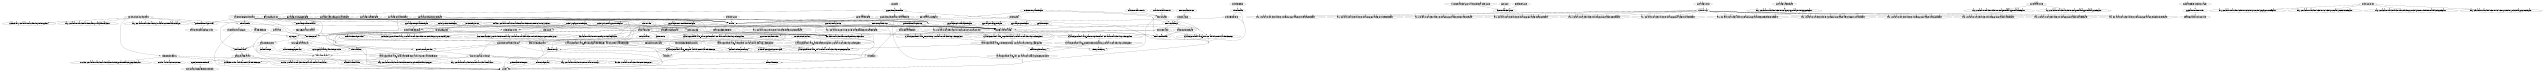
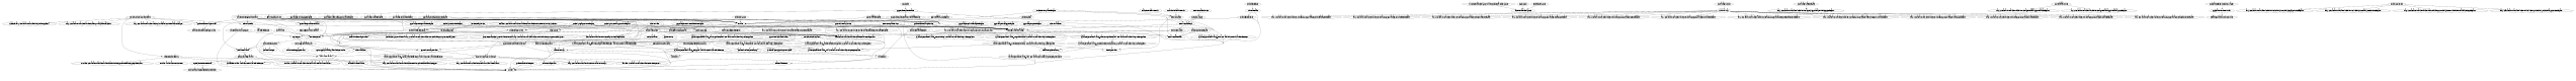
  digraph {
    concentrate=true
    n1 [label=Provider]
    FullLockerSyncer
    SecureBroadcastManager
    Context
    BasicMasDsClient
    n6 [label="@IncrementalLockerSyncModule$Incremental LockerSyncer"]
    IncrementalLockerSyncer
    n8 [label="@Named Map"]
    n9 [label="Lazy<com.amazon.mas.client.locker.service.appmgr.AppManagerAndroidPackageDelegate>"]
    n10 [label="Lazy<com.amazon.mas.client.locker.service.appmgr.AppManagerCloudDeleteDelegate>"]
    n11 [label="Lazy<com.amazon.mas.client.locker.service.appmgr.AppManagerDeregistrationDelegate>"]
    n12 [label="Lazy<com.amazon.mas.client.locker.service.appmgr.AppManagerLocalAppDelegate>"]
    n13 [label="Lazy<com.amazon.mas.client.locker.service.appmgr.AppManagerOpenDelegate>"]
    n14 [label="Lazy<com.amazon.mas.client.locker.service.appmgr.AppManagerPurchaseDelegate>"]
    n15 [label="Lazy<com.amazon.mas.client.locker.service.appmgr.AppManagerRemoveEntitlementDelegate>"]
    n16 [label="Lazy<com.amazon.mas.client.locker.service.appmgr.AppManagerSafeModeAppDownloadDelegate>"]
    n17 [label="Lazy<com.amazon.mas.client.locker.service.appmgr.AppManagerShareAppDelegate>"]
    n18 [label="Lazy<com.amazon.mas.client.locker.service.appmgr.AppManagerStateDelegate>"]
    n19 [label="Lazy<com.amazon.mas.client.locker.service.appmgr.AppManagerUpdateDelegate>"]
    n20 [label="Lazy<com.amazon.mas.client.locker.service.appmgr.AppManagerVerifyAndInsertDelegate>"]
    n21 [label="@javax.inject.Named(value=authenticated)/com.amazon.mas.client.http.WebHttpClient"]
    n22 [label="@Named OpenGlActivityInterrogator"]
    n23 [label="@Named WebRequestFactory"]
    n24 [label="@javax.inject.Named(value=null)/com.amazon.mas.client.http.HttpRequestCache"]
    n25 [label="@javax.inject.Named(value=authenticatedNonSingleton)/com.amazon.mas.client.http.WebHttpClient"]
    n26 [label="@javax.inject.Named(value=disk)/com.amazon.mas.client.http.HttpRequestCache"]
    n27 [label="@javax.inject.Named(value=encrypted)/android.content.SharedPreferences"]
    Obfuscator
    n29 [label="@javax.inject.Named(value=featureConfigSharedPreferences)/android.content.SharedPreferences"]
    n30 [label="@javax.inject.Named(value=lockerSharedPreferences)/android.content.SharedPreferences"]
    n31 [label="@javax.inject.Named(value=masDSAuthenticated)/com.amazon.mas.client.http.WebHttpClient"]
    n32 [label="@javax.inject.Named(value=masDSNonAuthenticated)/com.amazon.mas.client.http.WebHttpClient"]
    n33 [label="@javax.inject.Named(value=notToBeUsedDirectlyCaching)/com.amazon.mas.client.http.WebHttpClient"]
    DefaultHttpClientFactory
-   WebRequestFactory
+   WebRequestFactory [label=IdentityProvider]
    n36 [label="@javax.inject.Named(value=nonAuthenticated)/com.amazon.mas.client.http.WebHttpClient"]
    n37 [label="@javax.inject.Named(value=notToBeUsedDirectly)/com.amazon.mas.client.http.WebHttpClient"]
    n38 [label="@javax.inject.Named(value=nonconsuming)/com.amazon.mas.client.http.WebHttpClient"]
    n39 [label="@javax.inject.Named(value=resources)/android.content.SharedPreferences"]
    AccountSummaryProvider
    AccountSummaryProviderImpl
    n42 [label="@Named Provider<android.content.SharedPreferences>"]
    n43 [label="Provider<com.amazon.mas.client.device.DeviceInspector>"]
    n44 [label="Lazy<com.amazon.mas.client.authentication.metrics.AuthenticationMetricsLogger>"]
    n45 [label="Lazy<com.amazon.mas.client.device.software.SoftwareEvaluator>"]
    n46 [label="Lazy<com.amazon.mas.client.dscommon.MasDsBootstrap>"]
    AccountSummaryService
    AmazonDeviceTypeAnnotator
    HardwareEvaluator
    BasicHardwareEvaluator
    AppLocker
    AppLockerImplementation
    n53 [label="AppLockerImplementation$MetadataFetcher"]
    MASLogger
    DeviceInspector
    ActiveMetrics
    MetricsSerializer
    n58 [label="com.amazon.mas.client.serviceconfig.ServiceConfigLocator"]
    AppManagerAndroidPackageDelegate
    AppManagerDeregistrationDelegate
    LockerSharedPreferences
    AppManagerLocalAppDelegate
    AppManagerMissingAppDelegate
    AppManagerOpenDelegate
    AppManagerPurchaseDelegate
    AppManagerRemoveEntitlementDelegate
    AppManagerSafeModeAppDownloadDelegate
    AppManagerService
    AppManagerVerifyAndInsertDelegate
    n70 [label="Lazy<com.amazon.mas.client.locker.service.appmgr.AppManagerMissingAppDelegate>"]
    AppManagerStateDelegate
    AppManagerUpdateDelegate
    AppMetadataDelegate
    n74 [label="Lazy<com.amazon.mas.client.locker.service.appmetadata.AppMetadataDelegate>"]
    AppMetadataService
    n76 [label="Lazy<com.amazon.mas.client.locker.service.appmetadata.AppMetadataSyncDelegate>"]
    AppMetadataSyncDelegate
    n78 [label="ApplicationHelper$InjectionWrapper"]
    ApplicationVersionProvider
    DefaultApplicationVersionProvider
    AppsSyncer
    AppstoreDeviceStateProvider
    AppstoreDeviceStateProviderImpl
    AuthPortalClient
    AuthTokenHelper
    AuthTokenTable
    AuthTokenRetriever
    AuthenticatedWebRequest
    AuthenticationChangeService
    n90 [label="Lazy<com.amazon.mas.client.account.summary.AccountSummaryProvider>"]
    AuthenticationMetricsLogger
    MASLoggerAvailabilitySdk
    n93 [label="MASLoggerAvailabilitySdk$IdentityProvider"]
    AuthenticationPolicyProvider
    DefaultAuthenticationPolicyProvider
    BadContentFailureResult
    ResourceCache
    ResourceCacheImpl
    ResourceProvider
    BasicBuildDetector
    n101 [label="@Named Integer"]
    BasicDeviceInspector
    SoftwareEvaluator
    BasicSoftwareEvaluator
    n105 [label="Provider<com.amazon.mas.client.device.hardware.HardwareEvaluator>"]
    OpenGlExtensionsRetriever
    BasicFeatureConfigLocator
-   n108 [label="com.amazon.mas.client.featureconfig.FeatureConfigLocator"]
+   n108 [label="com.amazon.mas.client.authentication.FeatureConfigLocator"]
    MasDsBootstrap
    BuildDetector
    BasicServiceConfigLocator
    ActivityLaunchOpenGlExtensionsRetriever
    n113 [label=FeatureConfigLocator]
    DeviceServiceSSOAuthenticator
    InferredCorPfm
    n116 [label="@Named Lazy<com.amazon.mas.client.http.WebHttpClient>"]
    n117 [label="Lazy<com.amazon.mas.client.authentication.portal.AuthPortalClient>"]
    n118 [label="Lazy<com.amazon.mas.client.security.broadcast.SecureBroadcastManager>"]
    n119 [label="TokenFetcher$Factory"]
    SharedPreferences
    n121 [label="Provider<android.content.Context>"]
    n122 [label="Provider<com.amazon.mas.client.authentication.deviceType.ParentDeviceTypeAuthenticator>"]
    DeviceServiceSSOClient
    EntitlementSyncer
    FeatureConfigResetReceiver
    FeatureConfigService
    FetchRemoteUpdateDelegate
    ResourcePathBuilder
    WebHttpClient
    GlobalValues
-   LockerBroadcaster [label=ApplicationHelper]
+   LockerBroadcaster
    LockerPolicyProvider
    DefaultLockerPolicyProvider
    LockerProvider
    LockerSyncAllAccountsDelegate
    LockerSyncConfig
    LockerSyncer
    n138 [label="@FullLockerSyncModule$Full Lazy<com.amazon.mas.client.locker.service.lockersync.syncer.LockerSyncer>"]
    n139 [label="@IncrementalLockerSyncModule$Incremental Lazy<com.amazon.mas.client.locker.service.lockersync.syncer.LockerSyncer>"]
    LockerSyncDecisionDelegate
    LockerSyncSecondaryAccountDelegate
    n142 [label="Lazy<com.amazon.mas.client.locker.service.lockersync.LockerSyncAllAccountsDelegate>"]
    LockerSyncService
    n144 [label="Lazy<com.amazon.mas.client.locker.service.lockersync.LockerSyncDecisionDelegate>"]
    n145 [label="Lazy<com.amazon.mas.client.locker.service.lockersync.LockerSyncNetworkListenerEnabledSettingDelegate>"]
    n146 [label="Lazy<com.amazon.mas.client.locker.service.lockersync.LockerSyncSecondaryAccountDelegate>"]
    OpenGlActivityInterrogator
    OptionalRegistrationMetadata
    EmptyRegistrationMetadata
    ParentDeviceTypeAuthenticator
    n151 [label="Provider<com.amazon.mas.client.authentication.deviceservice.DeviceServiceSSOClient>"]
    ReadFromAssetsDelegate
    n153 [label=InjectionWrapper]
    ResourceCacheService
    ResourceDatabaseHelper
    ResourceUpdateService
    n157 [label="Lazy<com.amazon.mcc.resources.service.updates.FetchRemoteUpdateDelegate>"]
    n158 [label="Lazy<com.amazon.mcc.resources.service.updates.ReadFromAssetsDelegate>"]
    RetrieveOpenGlExtensionsActivity
    ServiceConfigClient
    ServiceConfigService
    UnauthorizedFailureResult
    n1 -> BasicMasDsClient
    FullLockerSyncer -> n1
    SecureBroadcastManager -> Context
    BasicMasDsClient -> Context
    BasicMasDsClient -> n31
    BasicMasDsClient -> n32
    BasicMasDsClient -> AccountSummaryProvider
    BasicMasDsClient -> MASLogger
    BasicMasDsClient -> DeviceInspector
    BasicMasDsClient -> ActiveMetrics
    BasicMasDsClient -> MetricsSerializer
    BasicMasDsClient -> n58
    n6 -> IncrementalLockerSyncer
    n8 -> n9
    n8 -> n10
    n8 -> n11
    n8 -> n12
    n8 -> n13
    n8 -> n14
    n8 -> n15
    n8 -> n16
    n8 -> n17
    n8 -> n18
    n8 -> n19
    n8 -> n20
    n21 -> n22
    n21 -> n23
    n21 -> n24
    n25 -> n22
    n25 -> n23
    n25 -> n24
    n26 -> Context
    n27 -> Context
    n27 -> Obfuscator
    n29 -> Context
    n29 -> Obfuscator
    n30 -> Context
    n31 -> n25
    n32 -> n33
    n33 -> n26
    n33 -> DefaultHttpClientFactory
    n33 -> WebRequestFactory
    n36 -> n37
    n37 -> n24
    n37 -> DefaultHttpClientFactory
    n37 -> WebRequestFactory
    n38 -> n37
    n39 -> Context
    AccountSummaryProvider -> AccountSummaryProviderImpl
    AccountSummaryProviderImpl -> Context
    AccountSummaryProviderImpl -> n42
    AccountSummaryProviderImpl -> n43
    AccountSummaryProviderImpl -> n44
    AccountSummaryProviderImpl -> n45
    AccountSummaryProviderImpl -> n46
    AccountSummaryService -> SecureBroadcastManager
    AccountSummaryService -> AccountSummaryProviderImpl
    AmazonDeviceTypeAnnotator -> HardwareEvaluator
    HardwareEvaluator -> BasicHardwareEvaluator
    BasicHardwareEvaluator -> Context
    AppLocker -> AppLockerImplementation
    AppLockerImplementation -> Context
    AppLockerImplementation -> AccountSummaryProvider
    AppLockerImplementation -> n53
    n53 -> n1
    n53 -> SecureBroadcastManager
    n53 -> Context
    MASLogger -> MASLoggerAvailabilitySdk
    DeviceInspector -> BasicDeviceInspector
    n58 -> BasicServiceConfigLocator
    AppManagerAndroidPackageDelegate -> SecureBroadcastManager
    AppManagerDeregistrationDelegate -> LockerSharedPreferences
    LockerSharedPreferences -> n30
    AppManagerLocalAppDelegate -> SecureBroadcastManager
    AppManagerMissingAppDelegate -> n1
    AppManagerOpenDelegate -> SecureBroadcastManager
    AppManagerPurchaseDelegate -> n1
    AppManagerPurchaseDelegate -> SecureBroadcastManager
    AppManagerPurchaseDelegate -> AccountSummaryProvider
    AppManagerRemoveEntitlementDelegate -> SecureBroadcastManager
    AppManagerRemoveEntitlementDelegate -> AccountSummaryProvider
    AppManagerSafeModeAppDownloadDelegate -> n1
    AppManagerService -> n8
    AppManagerVerifyAndInsertDelegate -> n1
    AppManagerVerifyAndInsertDelegate -> SecureBroadcastManager
    AppManagerVerifyAndInsertDelegate -> AccountSummaryProvider
    AppManagerStateDelegate -> n70
    AppManagerUpdateDelegate -> n1
    AppManagerUpdateDelegate -> SecureBroadcastManager
    AppManagerUpdateDelegate -> AccountSummaryProvider
    AppMetadataDelegate -> n1
    AppMetadataDelegate -> SecureBroadcastManager
    AppMetadataService -> n74
    AppMetadataService -> n76
    AppMetadataSyncDelegate -> n1
    AppMetadataSyncDelegate -> SecureBroadcastManager
    n78 -> ApplicationVersionProvider
    ApplicationVersionProvider -> DefaultApplicationVersionProvider
    AppsSyncer -> IncrementalLockerSyncer
    AppstoreDeviceStateProvider -> AppstoreDeviceStateProviderImpl
    AppstoreDeviceStateProviderImpl -> Context
    AppstoreDeviceStateProviderImpl -> AccountSummaryProvider
    AppstoreDeviceStateProviderImpl -> HardwareEvaluator
    AuthPortalClient -> Context
    AuthPortalClient -> HardwareEvaluator
    AuthTokenHelper -> AuthTokenTable
    AuthTokenTable -> Context
    AuthTokenTable -> AuthTokenRetriever
    AuthTokenRetriever -> n1
    AuthTokenRetriever -> Context
    AuthenticatedWebRequest -> Context
    AuthenticationChangeService -> SecureBroadcastManager
    AuthenticationChangeService -> n90
    AuthenticationMetricsLogger -> Context
    AuthenticationMetricsLogger -> MASLogger
    MASLoggerAvailabilitySdk -> Context
    MASLoggerAvailabilitySdk -> AmazonDeviceTypeAnnotator
    MASLoggerAvailabilitySdk -> n93
    AuthenticationPolicyProvider -> DefaultAuthenticationPolicyProvider
    BadContentFailureResult -> ResourceCache
    ResourceCache -> ResourceCacheImpl
    ResourceCacheImpl -> SecureBroadcastManager
    ResourceCacheImpl -> n39
    ResourceCacheImpl -> ResourceProvider
    ResourceProvider -> Context
    ResourceProvider -> n39
    ResourceProvider -> AppstoreDeviceStateProvider
    ResourceProvider -> BuildDetector
    ResourceProvider -> ResourcePathBuilder
    BasicBuildDetector -> Context
    BasicDeviceInspector -> Context
    BasicDeviceInspector -> HardwareEvaluator
    BasicDeviceInspector -> n101
    BasicDeviceInspector -> SoftwareEvaluator
    SoftwareEvaluator -> BasicSoftwareEvaluator
    BasicSoftwareEvaluator -> Context
    BasicSoftwareEvaluator -> n42
    BasicSoftwareEvaluator -> n105
    BasicSoftwareEvaluator -> OpenGlExtensionsRetriever
    OpenGlExtensionsRetriever -> ActivityLaunchOpenGlExtensionsRetriever
    BasicFeatureConfigLocator -> n29
    BasicFeatureConfigLocator -> n108
    MasDsBootstrap -> Context
    MasDsBootstrap -> BuildDetector
    BuildDetector -> BasicBuildDetector
    BasicServiceConfigLocator -> Context
    BasicServiceConfigLocator -> n27
    BasicServiceConfigLocator -> MasDsBootstrap
    n113 -> Context
    DeviceServiceSSOAuthenticator -> AuthenticationPolicyProvider
    DeviceServiceSSOAuthenticator -> InferredCorPfm
    DeviceServiceSSOAuthenticator -> n116
    DeviceServiceSSOAuthenticator -> n117
    DeviceServiceSSOAuthenticator -> n118
    DeviceServiceSSOAuthenticator -> n119
    InferredCorPfm -> SecureBroadcastManager
    InferredCorPfm -> AuthenticationMetricsLogger
    InferredCorPfm -> SharedPreferences
    n119 -> n42
    n119 -> n44
    n119 -> n121
    n119 -> n122
    DeviceServiceSSOClient -> Context
    DeviceServiceSSOClient -> n21
    EntitlementSyncer -> IncrementalLockerSyncer
    FeatureConfigResetReceiver -> n108
    FeatureConfigService -> n1
    FeatureConfigService -> SecureBroadcastManager
    FeatureConfigService -> n29
    FeatureConfigService -> AccountSummaryProvider
    FeatureConfigService -> DeviceInspector
    FeatureConfigService -> n58
    FeatureConfigService -> SoftwareEvaluator
    FeatureConfigService -> n108
    FetchRemoteUpdateDelegate -> WebRequestFactory
    FetchRemoteUpdateDelegate -> n39
    FetchRemoteUpdateDelegate -> ResourceCache
    FetchRemoteUpdateDelegate -> n108
    FetchRemoteUpdateDelegate -> ResourcePathBuilder
    FetchRemoteUpdateDelegate -> WebHttpClient
    WebHttpClient -> n37
    GlobalValues -> HardwareEvaluator
    GlobalValues -> DeviceInspector
    GlobalValues -> SoftwareEvaluator
    LockerBroadcaster -> SecureBroadcastManager
    LockerPolicyProvider -> DefaultLockerPolicyProvider
    LockerProvider -> SecureBroadcastManager
    LockerProvider -> LockerPolicyProvider
    LockerSyncAllAccountsDelegate -> SecureBroadcastManager
    LockerSyncAllAccountsDelegate -> AccountSummaryProvider
    LockerSyncAllAccountsDelegate -> n58
    LockerSyncAllAccountsDelegate -> LockerSharedPreferences
    LockerSyncAllAccountsDelegate -> LockerPolicyProvider
    LockerSyncAllAccountsDelegate -> LockerSyncConfig
    LockerSyncAllAccountsDelegate -> LockerSyncer
    LockerSyncConfig -> n108
    LockerSyncer -> n138
    LockerSyncer -> n139
    LockerSyncDecisionDelegate -> SecureBroadcastManager
    LockerSyncDecisionDelegate -> AccountSummaryProvider
    LockerSyncDecisionDelegate -> LockerSharedPreferences
    LockerSyncDecisionDelegate -> LockerPolicyProvider
    LockerSyncSecondaryAccountDelegate -> SecureBroadcastManager
    LockerSyncSecondaryAccountDelegate -> LockerSharedPreferences
    LockerSyncSecondaryAccountDelegate -> LockerSyncConfig
    LockerSyncSecondaryAccountDelegate -> LockerSyncer
    LockerSyncService -> n142
    LockerSyncService -> n144
    LockerSyncService -> n145
    LockerSyncService -> n146
    OpenGlActivityInterrogator -> n27
    OpenGlActivityInterrogator -> MasDsBootstrap
    OptionalRegistrationMetadata -> EmptyRegistrationMetadata
    ParentDeviceTypeAuthenticator -> Context
    ParentDeviceTypeAuthenticator -> n27
    ParentDeviceTypeAuthenticator -> DeviceInspector
    ParentDeviceTypeAuthenticator -> AuthenticationPolicyProvider
    ParentDeviceTypeAuthenticator -> MasDsBootstrap
    ParentDeviceTypeAuthenticator -> InferredCorPfm
    ParentDeviceTypeAuthenticator -> OptionalRegistrationMetadata
    ParentDeviceTypeAuthenticator -> n151
    ReadFromAssetsDelegate -> n39
    ReadFromAssetsDelegate -> ResourcePathBuilder
    n153 -> ResourceCacheImpl
    ResourceCacheService -> n153
    ResourceDatabaseHelper -> Context
    ResourceDatabaseHelper -> ResourcePathBuilder
    ResourceUpdateService -> SecureBroadcastManager
    ResourceUpdateService -> n39
    ResourceUpdateService -> n108
    ResourceUpdateService -> BuildDetector
    ResourceUpdateService -> ResourceDatabaseHelper
    ResourceUpdateService -> n157
    ResourceUpdateService -> n158
    RetrieveOpenGlExtensionsActivity -> n27
    ServiceConfigClient -> n21
    ServiceConfigClient -> n23
    ServiceConfigClient -> AccountSummaryProvider
    ServiceConfigClient -> DeviceInspector
    ServiceConfigClient -> n58
    ServiceConfigClient -> AuthPortalClient
    ServiceConfigService -> SecureBroadcastManager
    ServiceConfigService -> AccountSummaryProvider
    ServiceConfigService -> n58
    ServiceConfigService -> ServiceConfigClient
    UnauthorizedFailureResult -> ResourceCache
  }
